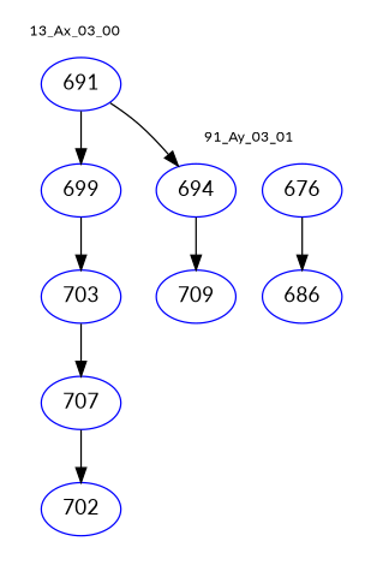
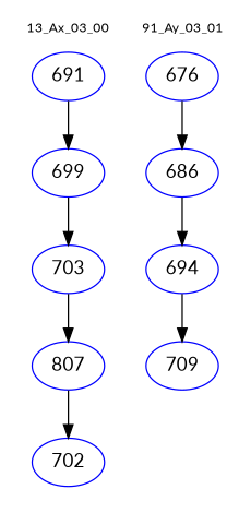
  digraph {
    fontname=Lato
    node [color=blue fontname=Lato]
    edge [color=black fontname=Lato]
    n1 [label=691]
    n2 [label=699]
    n3 [label=703]
-   n4 [label=707]
+   n4 [label=807]
    n5 [label=702]
    n6 [label=676]
    n7 [label=686]
    n8 [label=694]
    n9 [label=709]
    subgraph cluster_1 {
      color=white
      fontsize=10
      label="13_Ax_03_00"
      n1
      n2
      n3
      n4
      n5
    }
    subgraph cluster_2 {
      color=white
      fontsize=10
      label="91_Ay_03_01"
      n6
      n7
      n8
      n9
    }
    n1 -> n2
    n2 -> n3
    n3 -> n4
    n4 -> n5
    n6 -> n7
-   n1 -> n8
+   n7 -> n8
    n8 -> n9
  }
